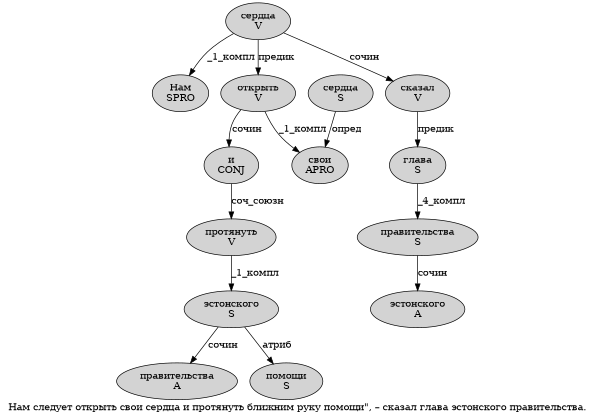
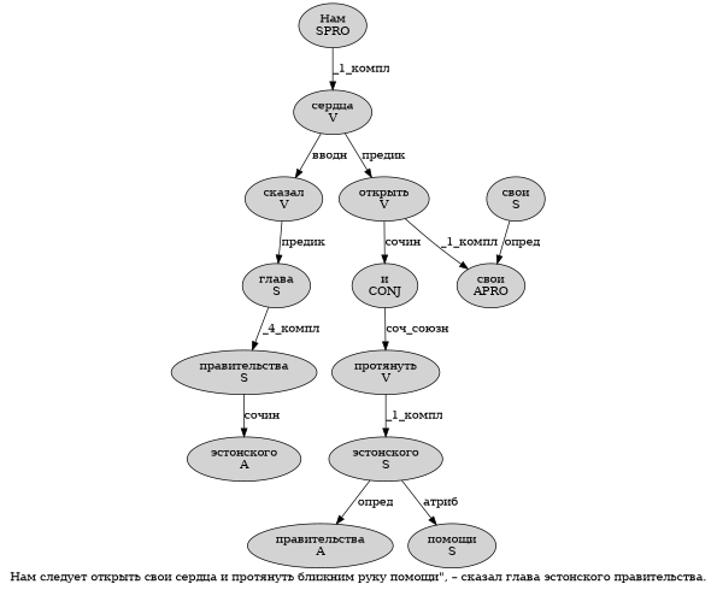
  digraph {
    label="Нам следует открыть свои сердца и протянуть ближним руку помощи\", – сказал глава эстонского правительства."
    node [fillcolor=lightgray penwidth=1 shape=ellipse style=filled]
    n1 [label="Нам\nSPRO"]
    n2 [label="сердца\nV"]
    n3 [label="открыть\nV"]
    n4 [label="сказал\nV"]
    n5 [label="и\nCONJ"]
    n6 [label="свои\nAPRO"]
    n7 [label="глава\nS"]
-   n8 [label="сердца\nS"]
+   n8 [label="свои\nS"]
    n9 [label="протянуть\nV"]
    n10 [label="эстонского\nS"]
    n11 [label="правительства\nA"]
    n12 [label="помощи\nS"]
    n13 [label="правительства\nS"]
    n14 [label="эстонского\nA"]
-   n2 -> n1 [label="_1_компл"]
+   n1 -> n2 [label="_1_компл"]
    n2 -> n3 [label="предик"]
-   n2 -> n4 [label="сочин"]
+   n2 -> n4 [label="вводн"]
    n3 -> n5 [label="сочин"]
    n3 -> n6 [label="_1_компл"]
    n4 -> n7 [label="предик"]
    n5 -> n9 [label="соч_союзн"]
    n7 -> n13 [label="_4_компл"]
    n8 -> n6 [label="опред"]
    n9 -> n10 [label="_1_компл"]
-   n10 -> n11 [label="сочин"]
+   n10 -> n11 [label="опред"]
    n10 -> n12 [label="атриб"]
    n13 -> n14 [label="сочин"]
  }
